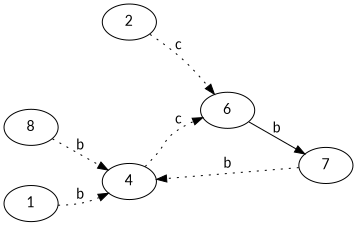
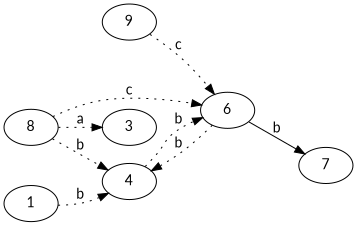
  strict digraph {
    fontname=Lato
    rankdir=LR
    node [fontname=Lato]
    edge [fontname=Lato style=dotted]
    n1 [label=8]
+   3
    4
    6
    7
    1
-   2
+   2 [label=9]
+   n1 -> 3 [label=a]
    n1 -> 4 [label=b]
-   4 -> 6 [label=c]
-   7 -> 4 [label=b]
+   n1 -> 6 [label=c]
+   4 -> 6 [label=b]
+   6 -> 4 [label=b]
    6 -> 7 [label=b style=solid]
    1 -> 4 [label=b]
    2 -> 6 [label=c]
  }
